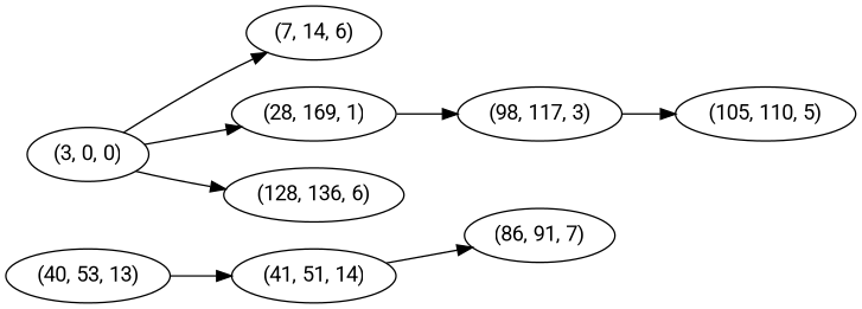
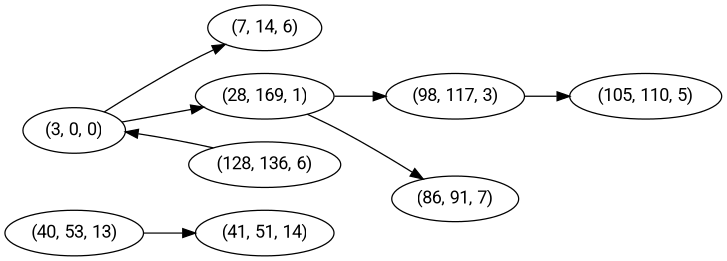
  digraph {
    fontname=Roboto
    rankdir=LR
    node [fontname=Roboto]
    edge [fontname=Roboto]
    n1 [label="(3, 0, 0)"]
    "(7, 14, 6)"
    n3 [label="(28, 169, 1)"]
    "(128, 136, 6)"
    "(86, 91, 7)"
    "(98, 117, 3)"
    "(105, 110, 5)"
    "(40, 53, 13)"
    "(41, 51, 14)"
    n1 -> "(7, 14, 6)"
    n1 -> n3
-   n1 -> "(128, 136, 6)"
-   "(41, 51, 14)" -> "(86, 91, 7)"
+   "(128, 136, 6)" -> n1
+   n3 -> "(86, 91, 7)"
    n3 -> "(98, 117, 3)"
    "(98, 117, 3)" -> "(105, 110, 5)"
    "(40, 53, 13)" -> "(41, 51, 14)"
  }
